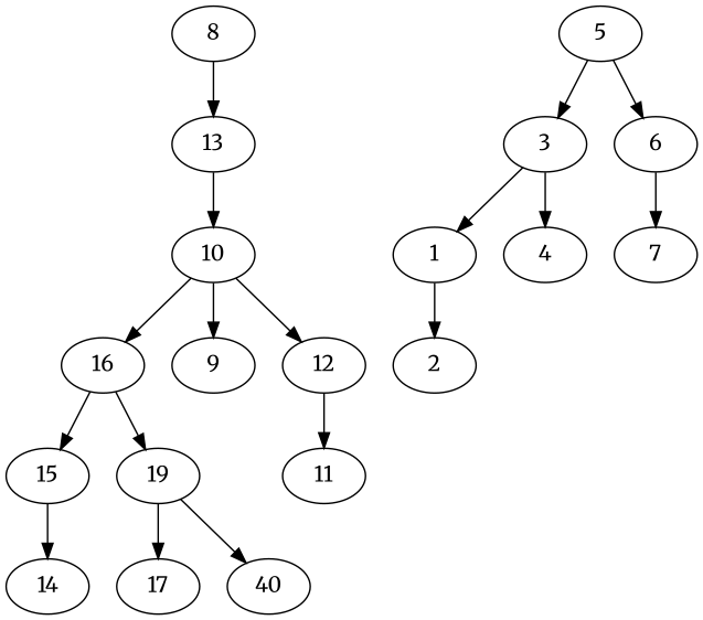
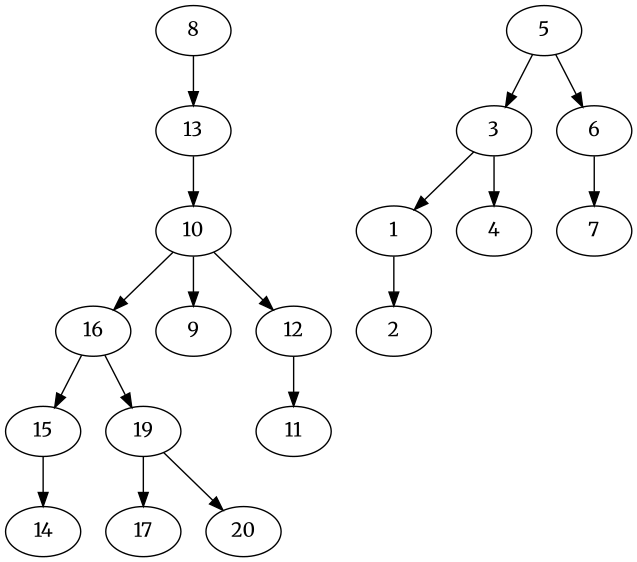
  digraph {
    fontname=Merriweather
    node [fontname=Merriweather]
    edge [fontname=Merriweather]
    8
    13
    5
    3
    6
    10
    1
    4
    7
    16
    9
    12
    15
    19
    2
    11
    14
    17
-   20 [label=40]
+   20
    8 -> 13
    13 -> 10
    5 -> 3
    5 -> 6
    3 -> 1
    3 -> 4
    6 -> 7
    10 -> 16
    10 -> 9
    10 -> 12
    1 -> 2
    16 -> 15
    16 -> 19
    12 -> 11
    15 -> 14
    19 -> 17
    19 -> 20
  }
